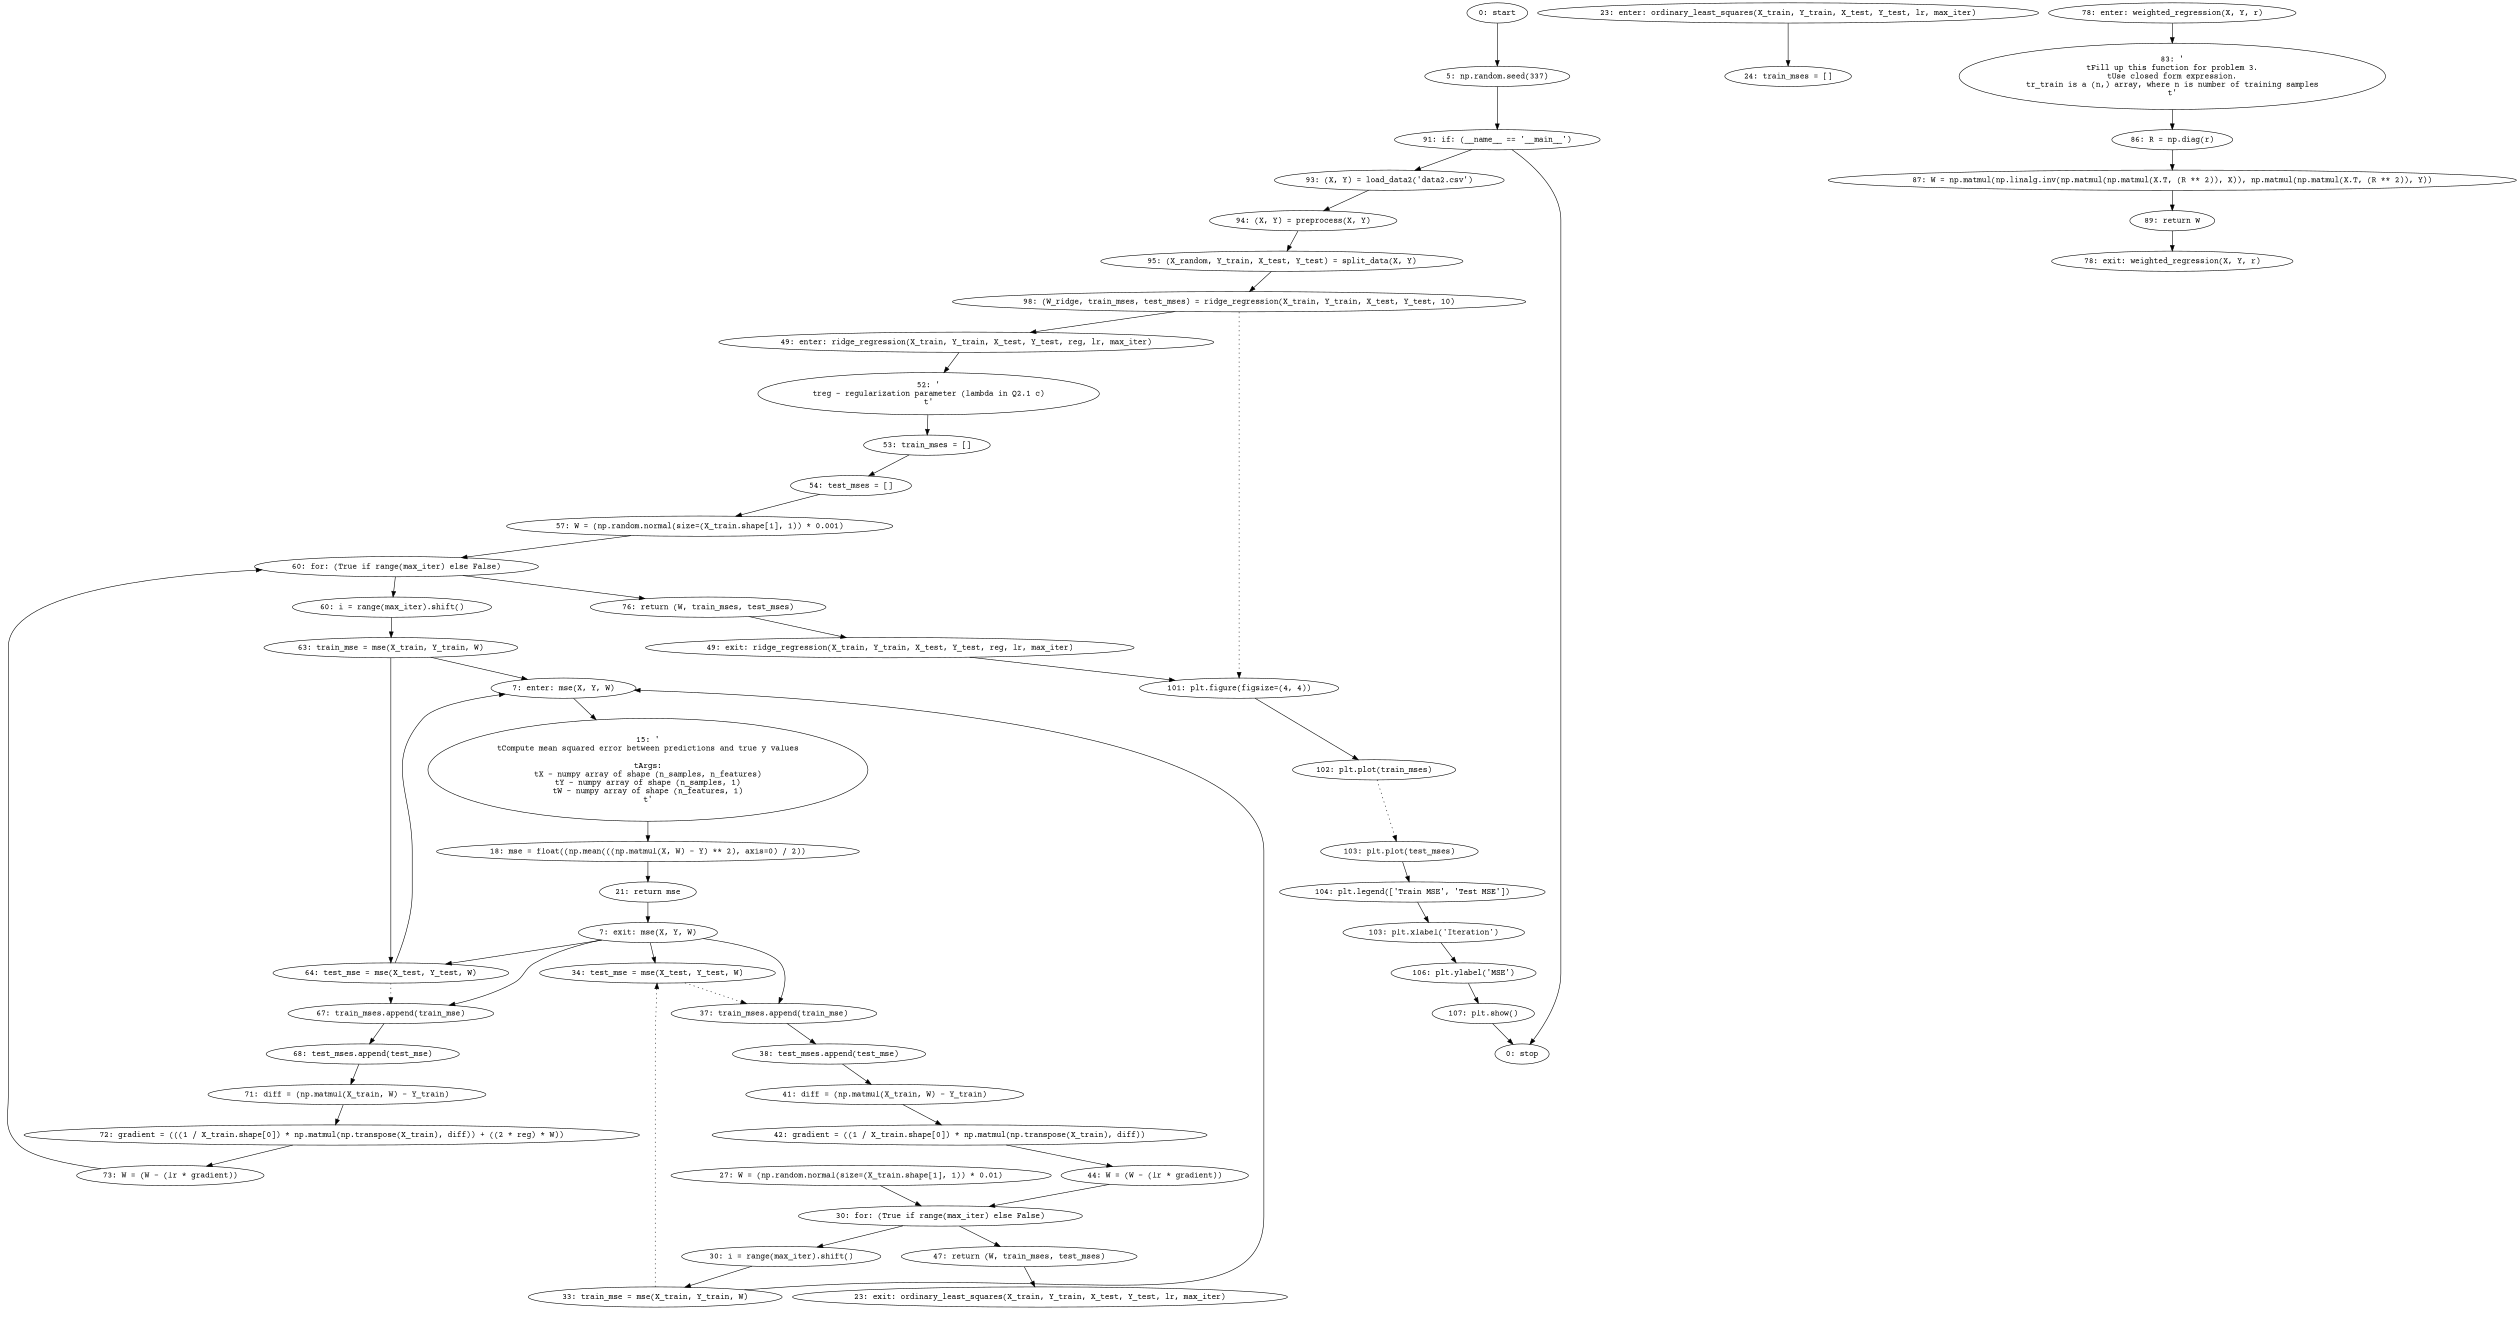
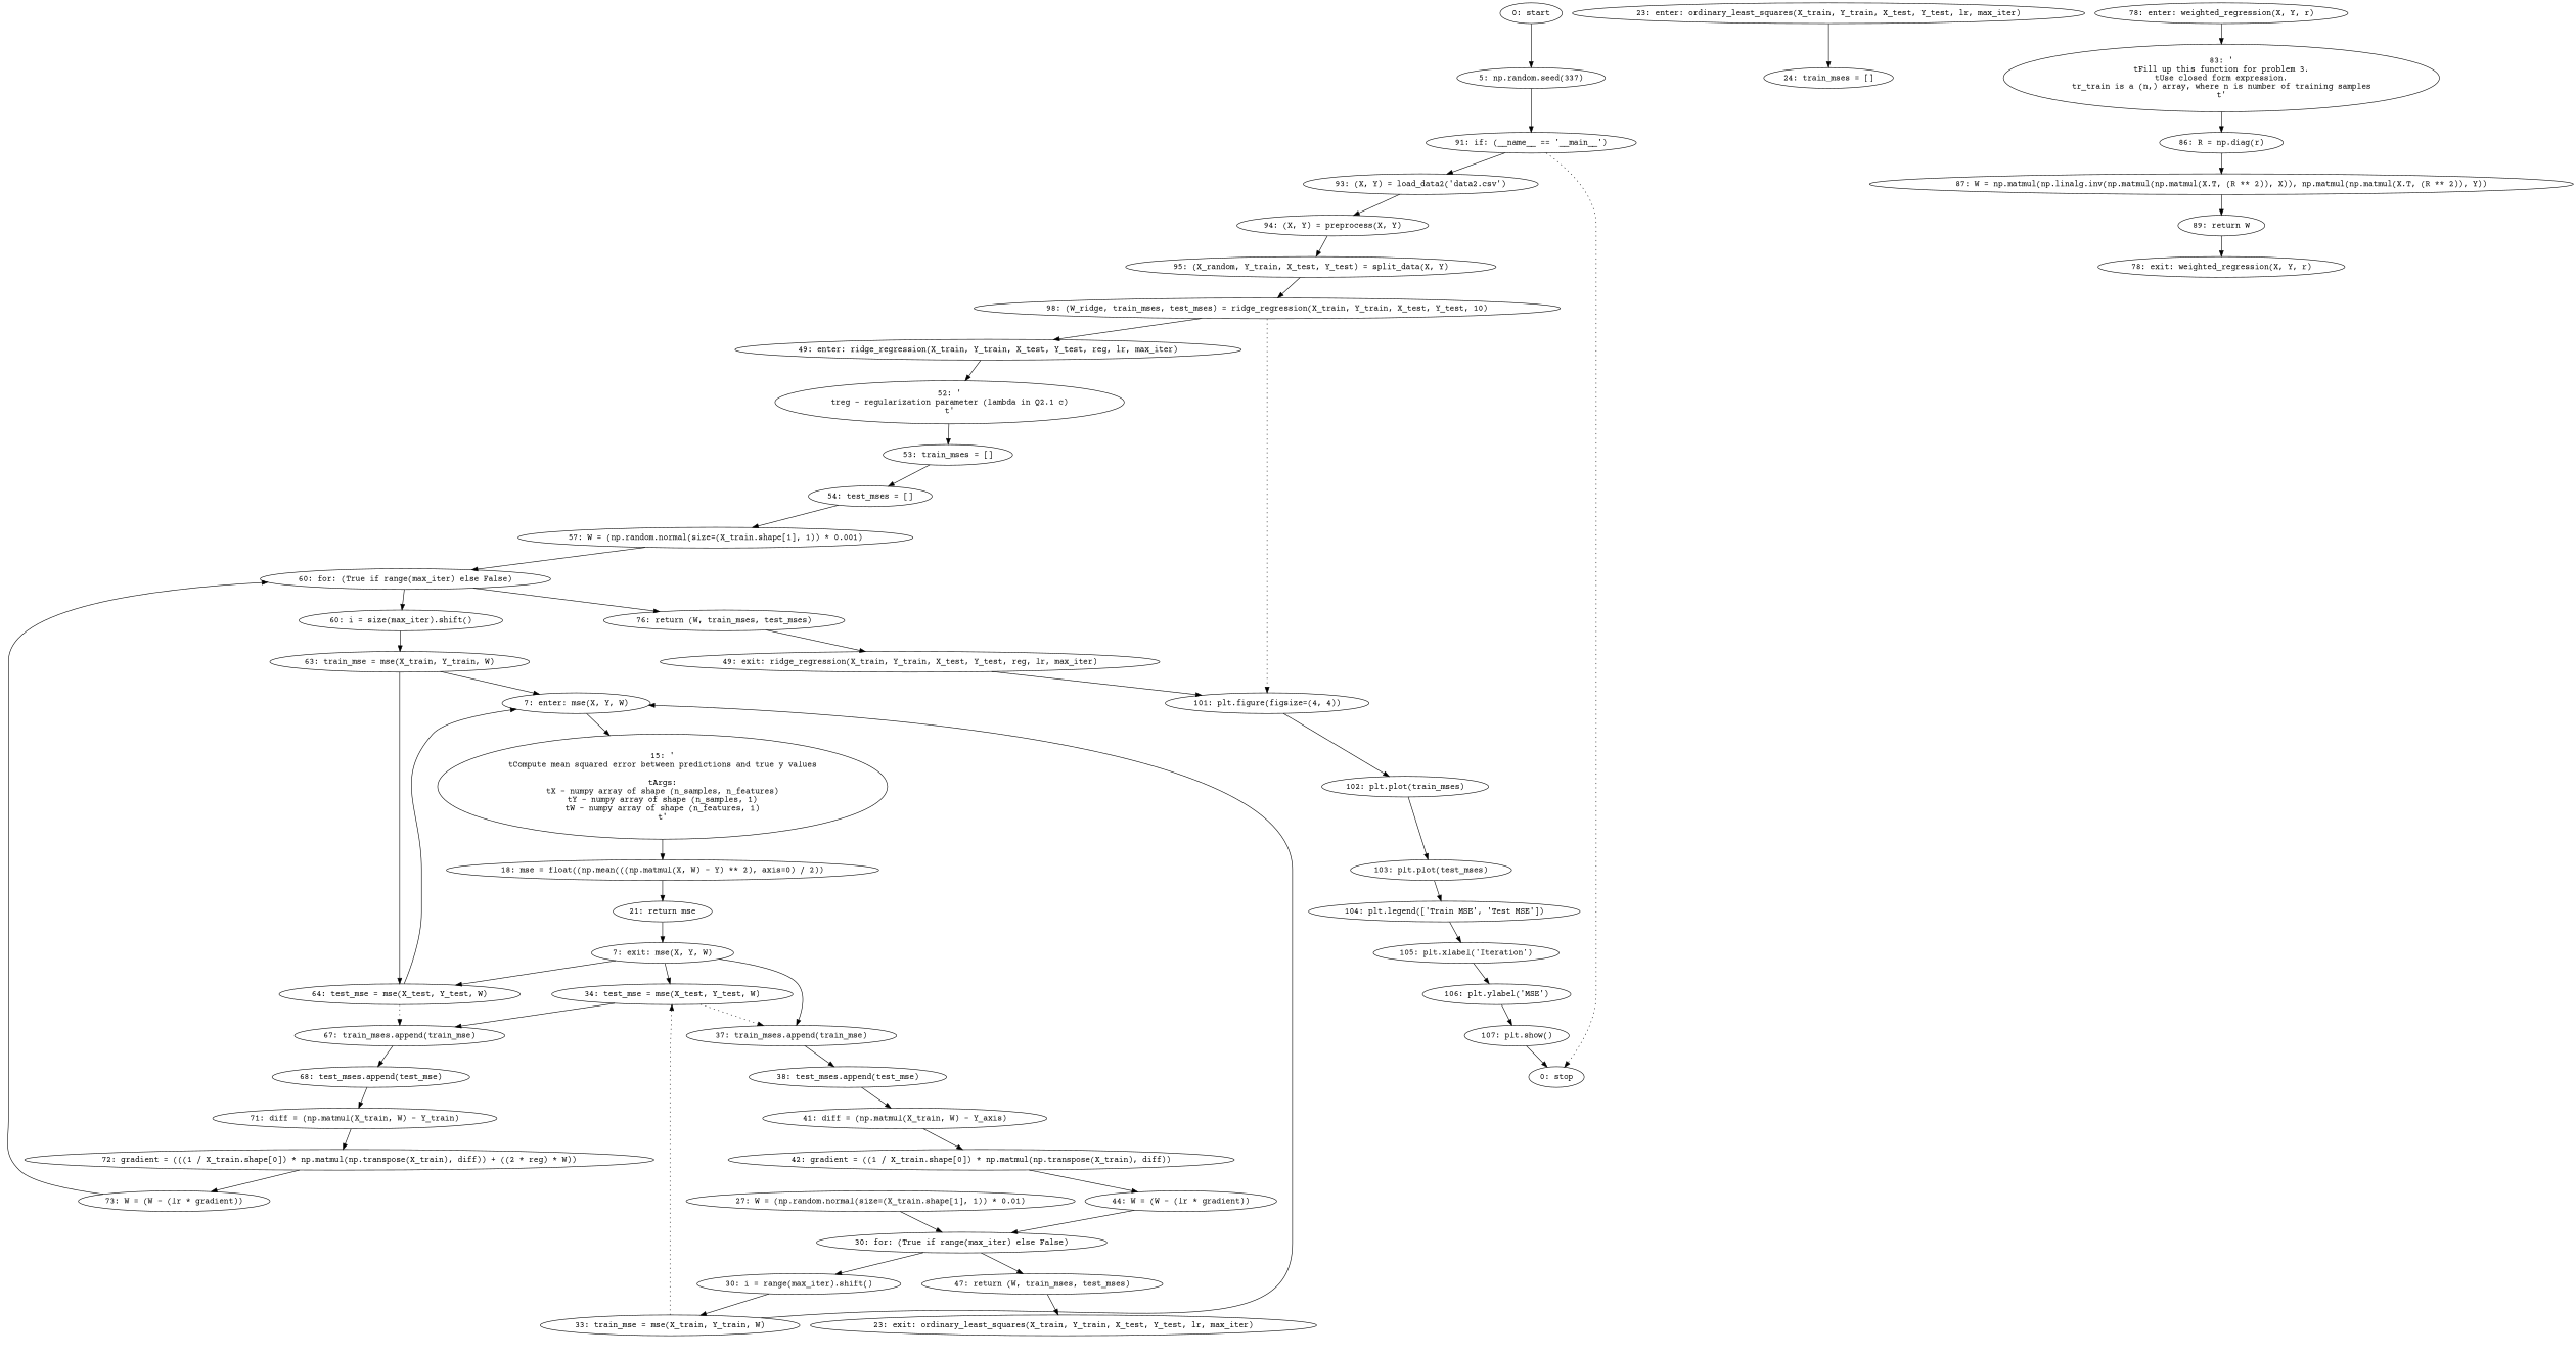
  strict digraph {
    fontname="Courier Prime"
    node [fontname="Courier Prime"]
    edge [fontname="Courier Prime"]
    n1 [label="0: start"]
    n2 [label="5: np.random.seed(337)"]
    n3 [label="91: if: (__name__ == '__main__')"]
    n4 [label="93: (X, Y) = load_data2('data2.csv')"]
    n5 [label="0: stop"]
    n6 [label="94: (X, Y) = preprocess(X, Y)"]
    n7 [label="95: (X_random, Y_train, X_test, Y_test) = split_data(X, Y)"]
    n8 [label="7: enter: mse(X, Y, W)"]
    n9 [label="15: '\n\tCompute mean squared error between predictions and true y values\n\n\tArgs:\n\tX - numpy array of shape (n_samples, n_features)\n\tY - numpy array of shape (n_samples, 1)\n\tW - numpy array of shape (n_features, 1)\n\t'"]
    n10 [label="18: mse = float((np.mean(((np.matmul(X, W) - Y) ** 2), axis=0) / 2))"]
    n11 [label="21: return mse"]
    n12 [label="7: exit: mse(X, Y, W)"]
    n13 [label="33: train_mse = mse(X_train, Y_train, W)"]
    n14 [label="34: test_mse = mse(X_test, Y_test, W)"]
    n15 [label="37: train_mses.append(train_mse)"]
    n16 [label="38: test_mses.append(test_mse)"]
-   n17 [label="41: diff = (np.matmul(X_train, W) - Y_train)"]
+   n17 [label="41: diff = (np.matmul(X_train, W) - Y_axis)"]
    n18 [label="42: gradient = ((1 / X_train.shape[0]) * np.matmul(np.transpose(X_train), diff))"]
    n19 [label="63: train_mse = mse(X_train, Y_train, W)"]
    n20 [label="64: test_mse = mse(X_test, Y_test, W)"]
    n21 [label="67: train_mses.append(train_mse)"]
    n22 [label="68: test_mses.append(test_mse)"]
    n23 [label="71: diff = (np.matmul(X_train, W) - Y_train)"]
    n24 [label="72: gradient = (((1 / X_train.shape[0]) * np.matmul(np.transpose(X_train), diff)) + ((2 * reg) * W))"]
    n25 [label="23: enter: ordinary_least_squares(X_train, Y_train, X_test, Y_test, lr, max_iter)"]
    n26 [label="24: train_mses = []"]
    n27 [label="27: W = (np.random.normal(size=(X_train.shape[1], 1)) * 0.01)"]
    n28 [label="30: for: (True if range(max_iter) else False)"]
    n29 [label="23: exit: ordinary_least_squares(X_train, Y_train, X_test, Y_test, lr, max_iter)"]
    n30 [label="47: return (W, train_mses, test_mses)"]
    n31 [label="30: i = range(max_iter).shift()"]
    n32 [label="44: W = (W - (lr * gradient))"]
    n33 [label="49: enter: ridge_regression(X_train, Y_train, X_test, Y_test, reg, lr, max_iter)"]
    n34 [label="52: '\n\treg - regularization parameter (lambda in Q2.1 c)\n\t'"]
    n35 [label="53: train_mses = []"]
    n36 [label="54: test_mses = []"]
    n37 [label="57: W = (np.random.normal(size=(X_train.shape[1], 1)) * 0.001)"]
    n38 [label="98: (W_ridge, train_mses, test_mses) = ridge_regression(X_train, Y_train, X_test, Y_test, 10)"]
    n39 [label="101: plt.figure(figsize=(4, 4))"]
    n40 [label="102: plt.plot(train_mses)"]
    n41 [label="103: plt.plot(test_mses)"]
    n42 [label="104: plt.legend(['Train MSE', 'Test MSE'])"]
    n43 [label="49: exit: ridge_regression(X_train, Y_train, X_test, Y_test, reg, lr, max_iter)"]
    n44 [label="76: return (W, train_mses, test_mses)"]
    n45 [label="60: for: (True if range(max_iter) else False)"]
-   n46 [label="60: i = range(max_iter).shift()"]
+   n46 [label="60: i = size(max_iter).shift()"]
    n47 [label="73: W = (W - (lr * gradient))"]
    n48 [label="78: enter: weighted_regression(X, Y, r)"]
    n49 [label="83: '\n\tFill up this function for problem 3.\n\tUse closed form expression.\n\tr_train is a (n,) array, where n is number of training samples\n\t'"]
    n50 [label="86: R = np.diag(r)"]
    n51 [label="87: W = np.matmul(np.linalg.inv(np.matmul(np.matmul(X.T, (R ** 2)), X)), np.matmul(np.matmul(X.T, (R ** 2)), Y))"]
    n52 [label="89: return W"]
    n53 [label="78: exit: weighted_regression(X, Y, r)"]
-   n54 [label="103: plt.xlabel('Iteration')"]
+   n54 [label="105: plt.xlabel('Iteration')"]
    n55 [label="106: plt.ylabel('MSE')"]
    n56 [label="107: plt.show()"]
    n1 -> n2
    n2 -> n3
    n3 -> n4
-   n3 -> n5
+   n3 -> n5 [style=dotted]
    n4 -> n6
    n6 -> n7
    n7 -> n38
    n8 -> n9
    n9 -> n10
    n10 -> n11
    n11 -> n12
    n12 -> n14
    n12 -> n15
    n12 -> n20
-   n12 -> n21
+   n14 -> n21
    n13 -> n8
    n13 -> n14 [style=dotted weight=100]
    n14 -> n15 [style=dotted weight=100]
    n15 -> n16
    n16 -> n17
    n17 -> n18
    n18 -> n32
    n19 -> n8
    n19 -> n20 [style=solid weight=100]
    n20 -> n8
    n20 -> n21 [style=dotted weight=100]
    n21 -> n22
    n22 -> n23
    n23 -> n24
    n24 -> n47
    n25 -> n26
    n27 -> n28
    n28 -> n30
    n28 -> n31
    n30 -> n29
    n31 -> n13
    n32 -> n28
    n33 -> n34
    n34 -> n35
    n35 -> n36
    n36 -> n37
    n37 -> n45
    n38 -> n33
    n38 -> n39 [style=dotted weight=100]
    n39 -> n40
-   n40 -> n41 [style=dotted]
+   n40 -> n41
    n41 -> n42
    n42 -> n54
    n43 -> n39
    n44 -> n43
    n45 -> n44
    n45 -> n46
    n46 -> n19
    n47 -> n45
    n48 -> n49
    n49 -> n50
    n50 -> n51
    n51 -> n52
    n52 -> n53
    n54 -> n55
    n55 -> n56
    n56 -> n5
  }
